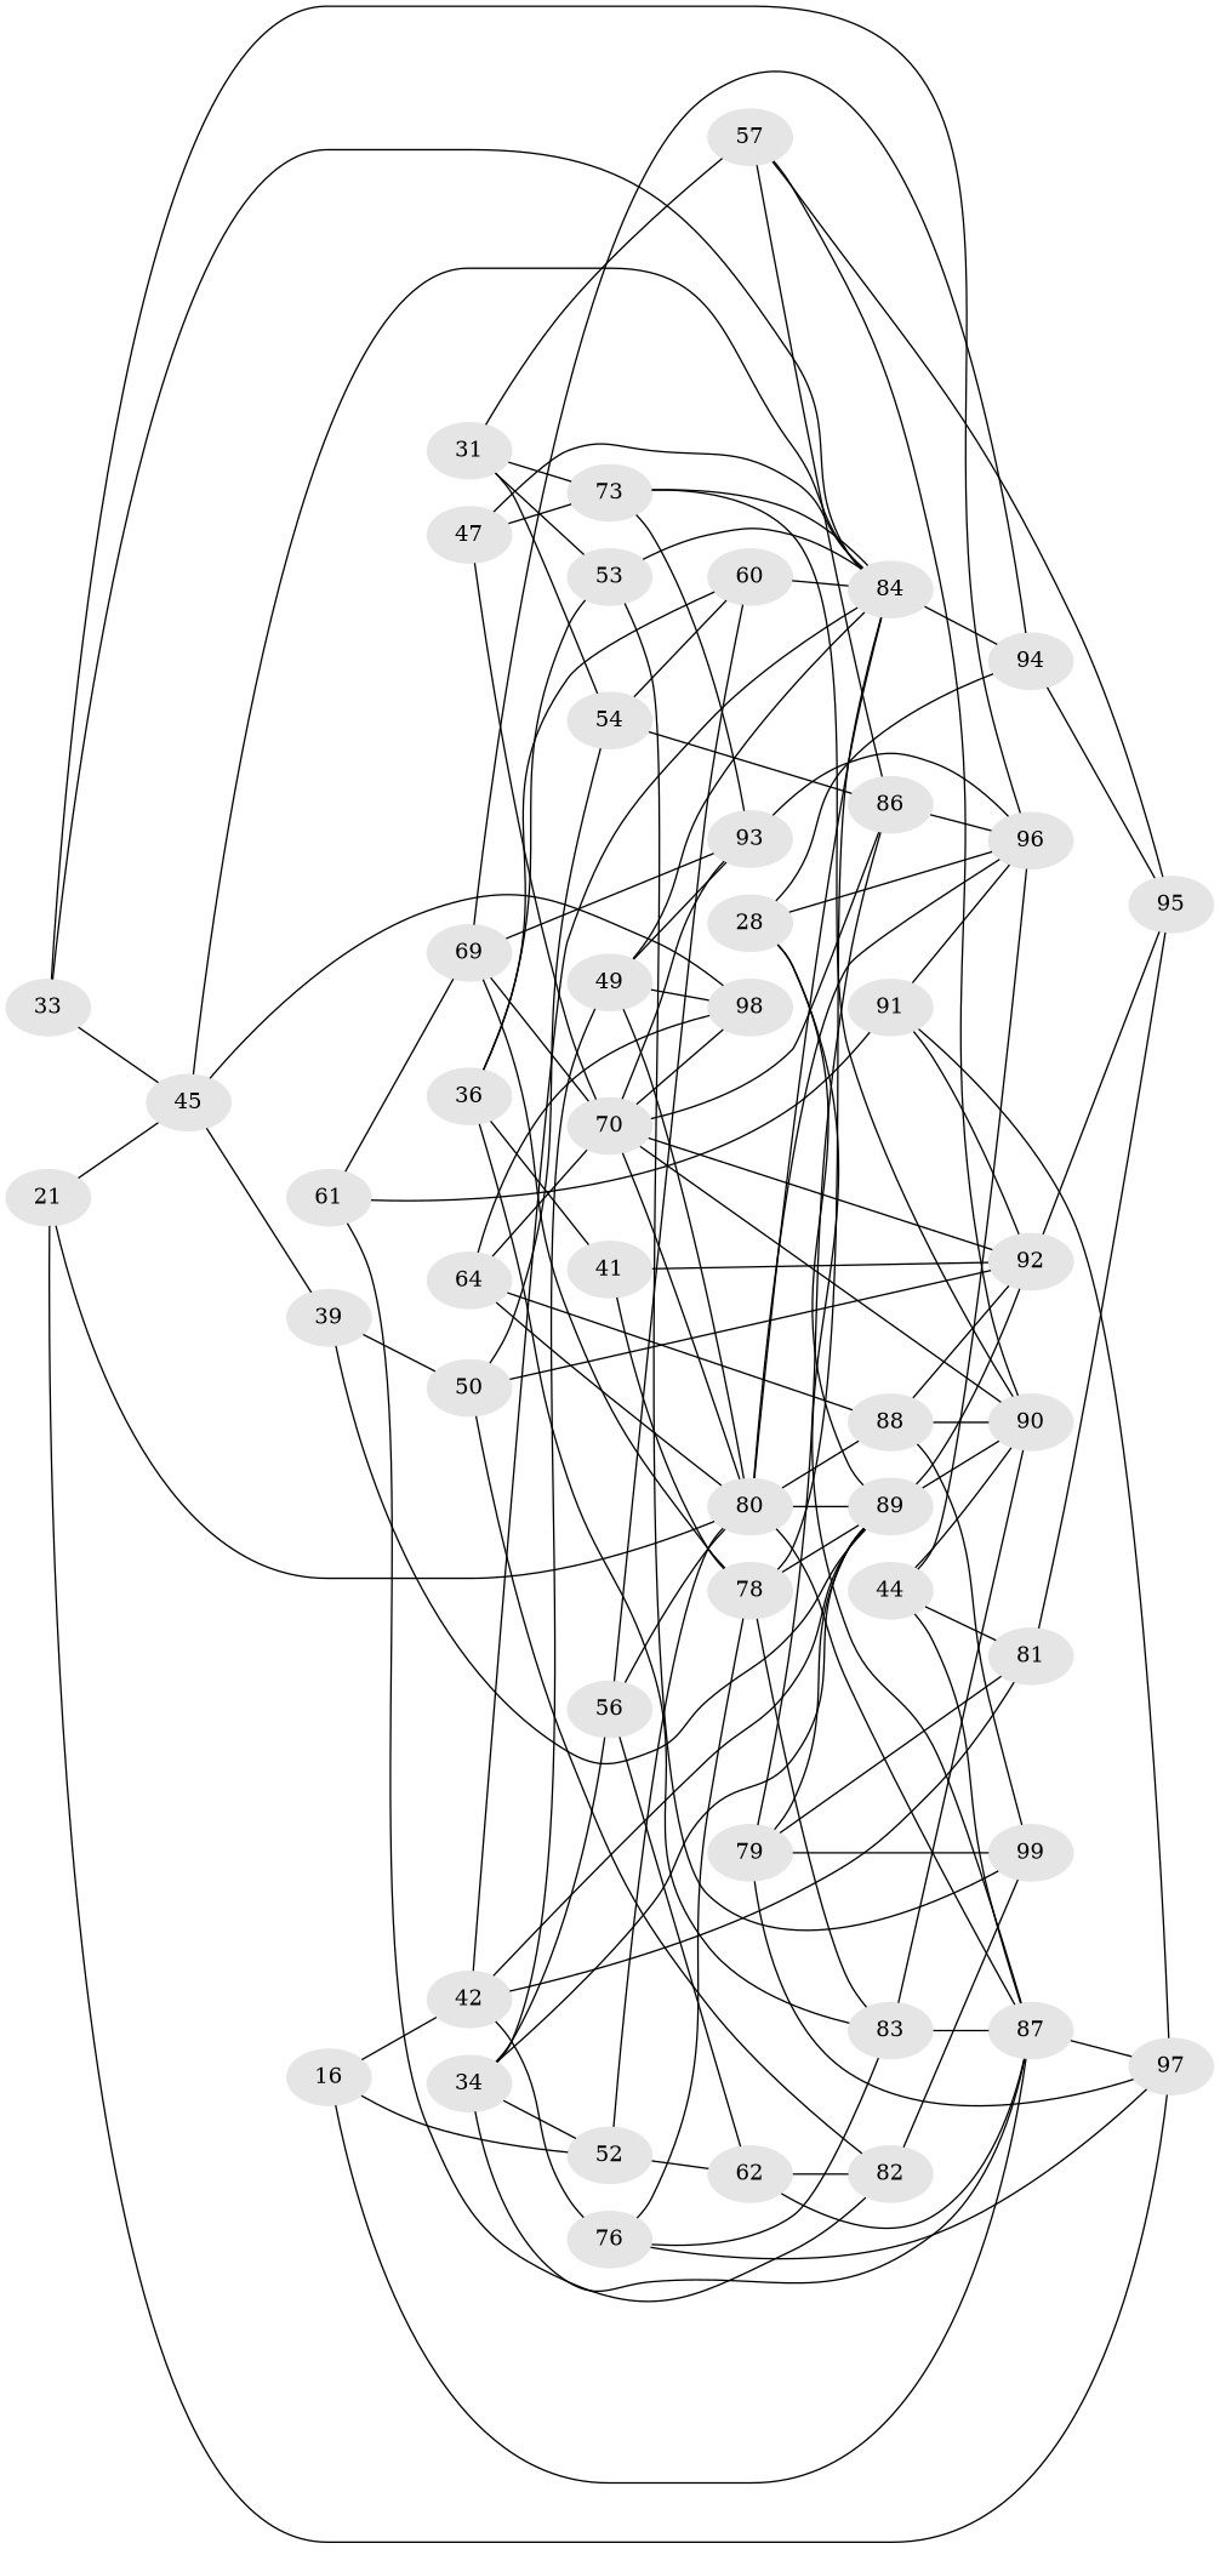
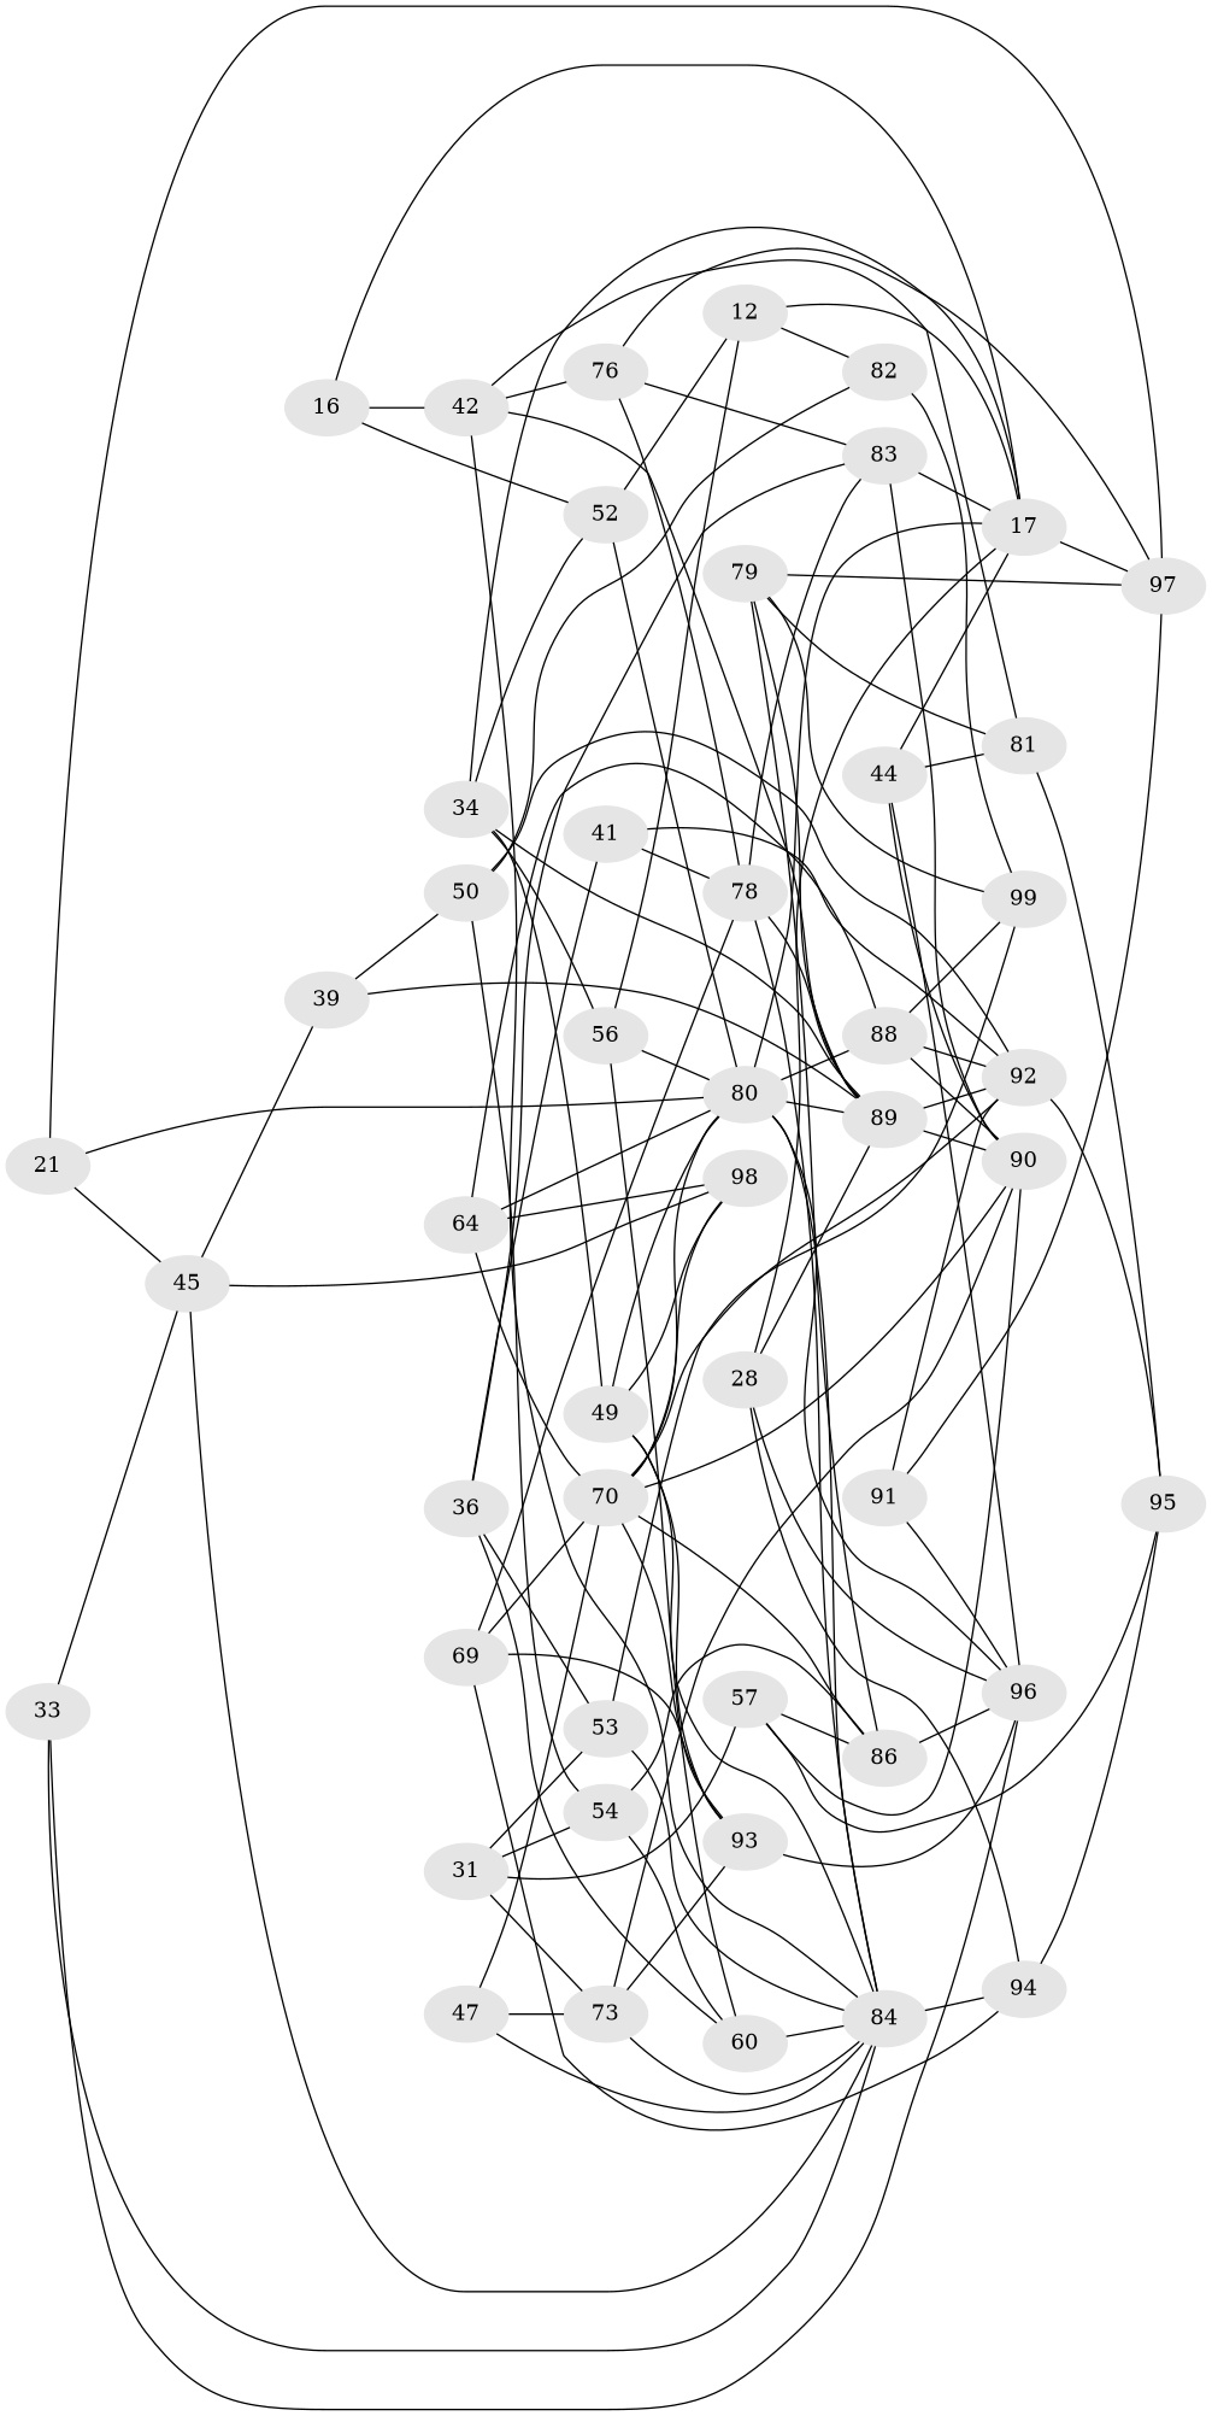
  graph {
    rankdir=LR
    node [color=gray90 style=filled]
    n1 [label=45 super="+19+24"]
    84 [super="+1+43+14+40"]
    39
    98
    21
    80 [super="+10+48+55+32"]
    97 [super="+59+63"]
-   87 [super="+20"]
+   87 [super="+20" label=17]
    89 [super="+6+71+72"]
    96 [super="+11+25"]
    88 [super="+18+27+67"]
    42 [super="+16"]
    76
    81
    n15 [label=16]
    52
-   62
+   62 [label=12]
    28
    94
    92 [super="+66"]
    90 [super="+74"]
    95
    31
    53
    54
    57
    73 [super="+12"]
    99
    60
    86 [super="+30"]
    93 [super="+85"]
    33
    49 [super="+37"]
    34
    56
    50
    36
    41
    83 [super="+77"]
    78 [super="+75"]
    82
    44
    70 [super="+68+58+46"]
    47
    69 [super="+9"]
-   61
    91 [super="+38"]
    64 [super="+45"]
    79 [super="+23"]
    n1 -- 84
    n1 -- 39 [weight=2]
    n1 -- 98
    84 -- 94
    39 -- 89
    39 -- 50
    21 -- n1 [weight=2]
    21 -- 80
    21 -- 97
    80 -- 84
    80 -- 87 [weight=2]
    80 -- 89 [weight=2]
    80 -- 96
    80 -- 88 [weight=2]
    87 -- 97 [weight=2]
    89 -- 92 [weight=2]
    89 -- 90
    88 -- 92 [weight=3]
    88 -- 90 [weight=2]
    88 -- 99
    42 -- 84
    42 -- 89
    42 -- 76
    42 -- 81
    76 -- 97
    76 -- 83
    76 -- 78
    81 -- 95
    n15 -- 87
    n15 -- 42 [weight=2]
    n15 -- 52
    52 -- 80
    52 -- 62
    62 -- 87
    62 -- 82
    28 -- 87
    28 -- 89
    28 -- 96
    28 -- 94
    94 -- 95
    92 -- 95
    31 -- 53
    31 -- 54
    31 -- 57
    31 -- 73
    53 -- 84
    53 -- 99
    54 -- 60
    54 -- 86
    57 -- 90
    57 -- 95
    57 -- 86
    73 -- 84
    73 -- 90
    73 -- 93
    60 -- 84
    86 -- 96 [weight=2]
    93 -- 96
    33 -- n1 [weight=2]
    33 -- 84
    33 -- 96
    49 -- 84
    49 -- 98
    49 -- 80 [weight=2]
    49 -- 93
    34 -- 87
    34 -- 89
    34 -- 52
    34 -- 49
    34 -- 56
    56 -- 80
    56 -- 62
    56 -- 60
    50 -- 92
    50 -- 54
    50 -- 82
    36 -- 53
    36 -- 60
    36 -- 41
    36 -- 83
    41 -- 92
    41 -- 78
    83 -- 87
    83 -- 90 [weight=2]
    78 -- 84 [weight=2]
    78 -- 89 [weight=2]
    78 -- 83
    82 -- 99
    44 -- 87
    44 -- 96
    44 -- 81
    44 -- 90
    70 -- 98
    70 -- 80 [weight=2]
    70 -- 92 [weight=3]
    70 -- 90 [weight=2]
    70 -- 86
    70 -- 93
    47 -- 84
    47 -- 73 [weight=2]
    47 -- 70
    69 -- 94
    69 -- 93 [weight=2]
    69 -- 78
    69 -- 70
-   61 -- 82
-   61 -- 69
-   61 -- 91 [weight=2]
    91 -- 97 [weight=2]
    91 -- 96
    91 -- 92
    64 -- 98
    64 -- 80
    64 -- 88 [weight=2]
    64 -- 70 [weight=2]
    79 -- 97 [weight=2]
    79 -- 89
    79 -- 81
    79 -- 99
    79 -- 86
  }
